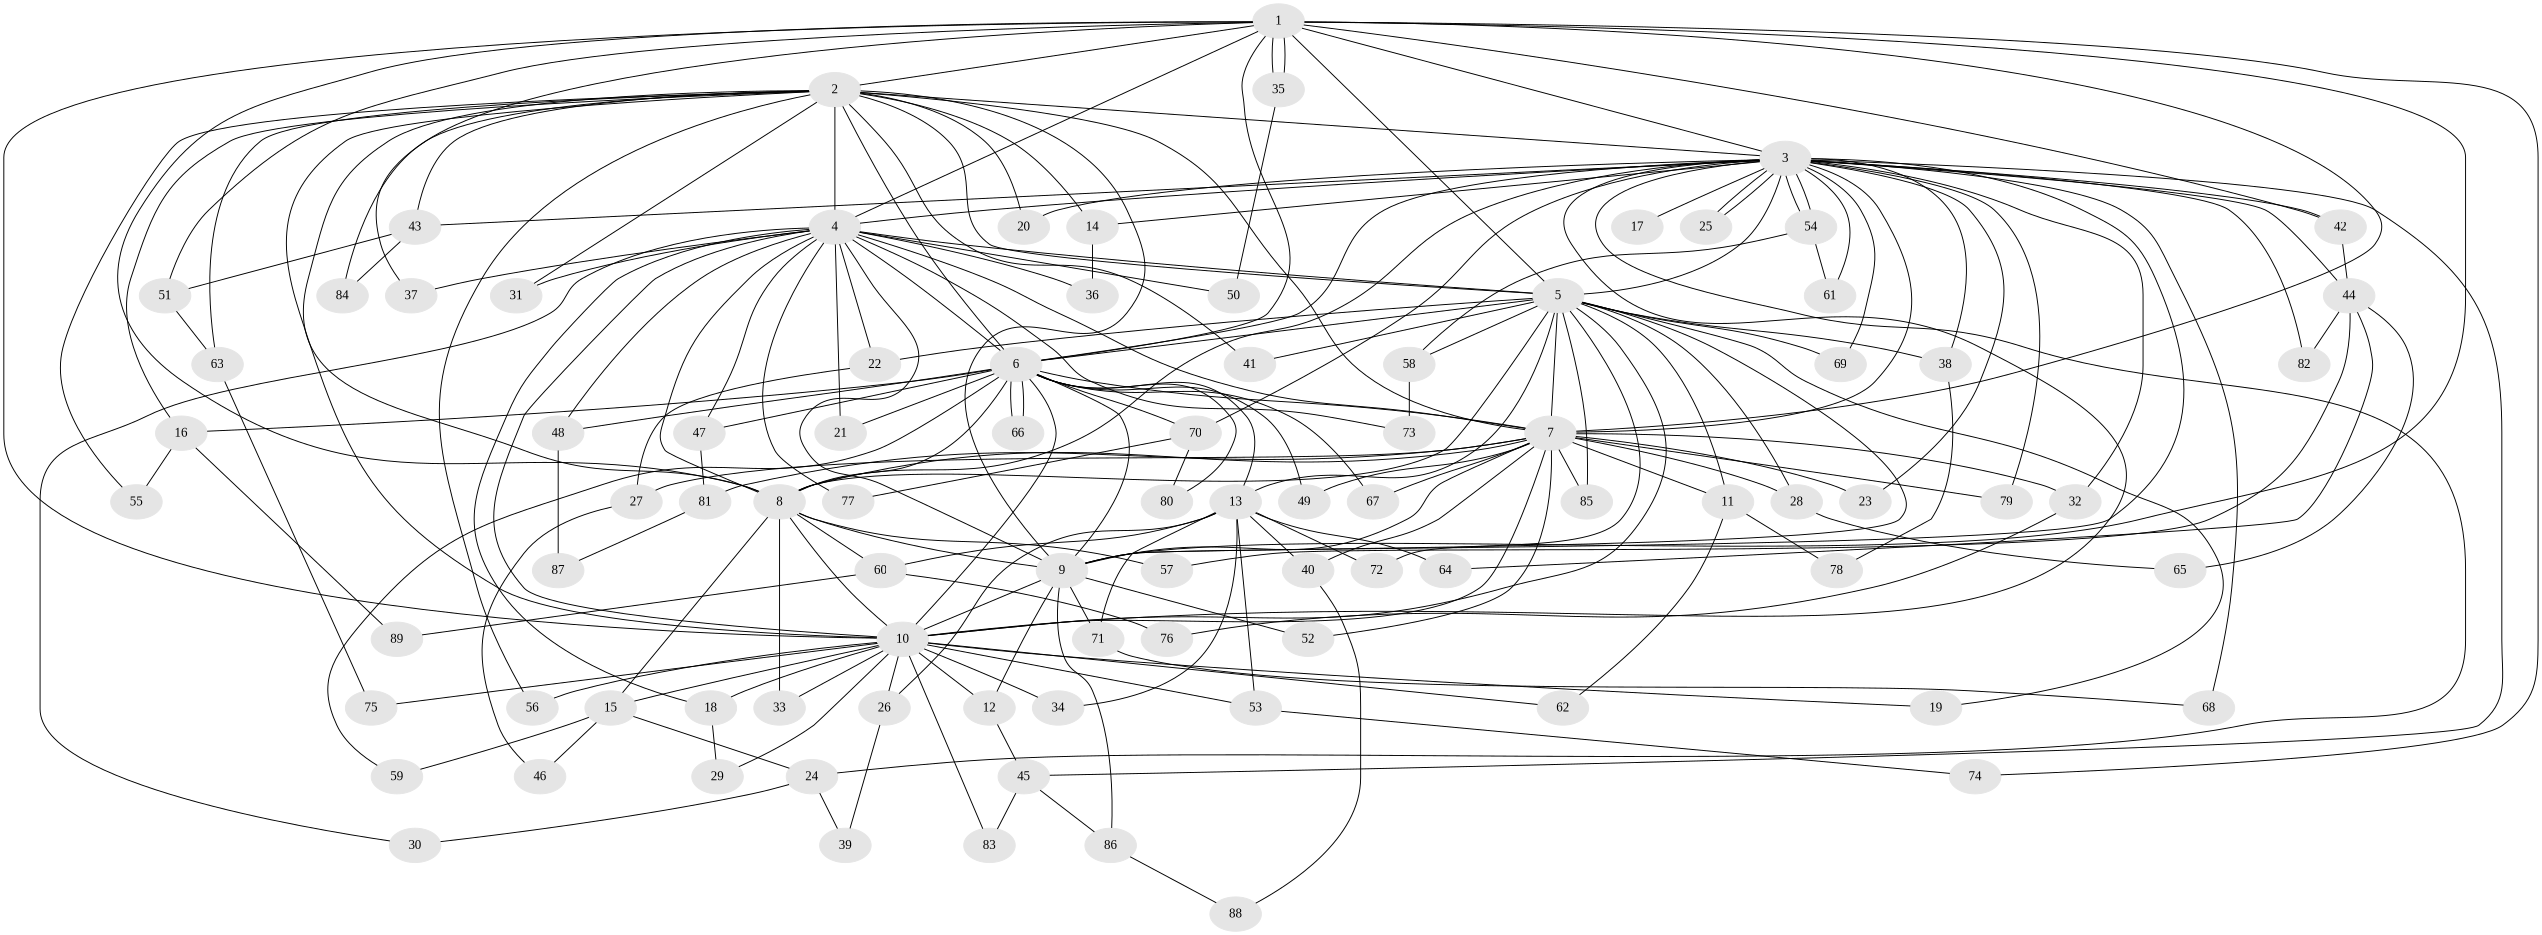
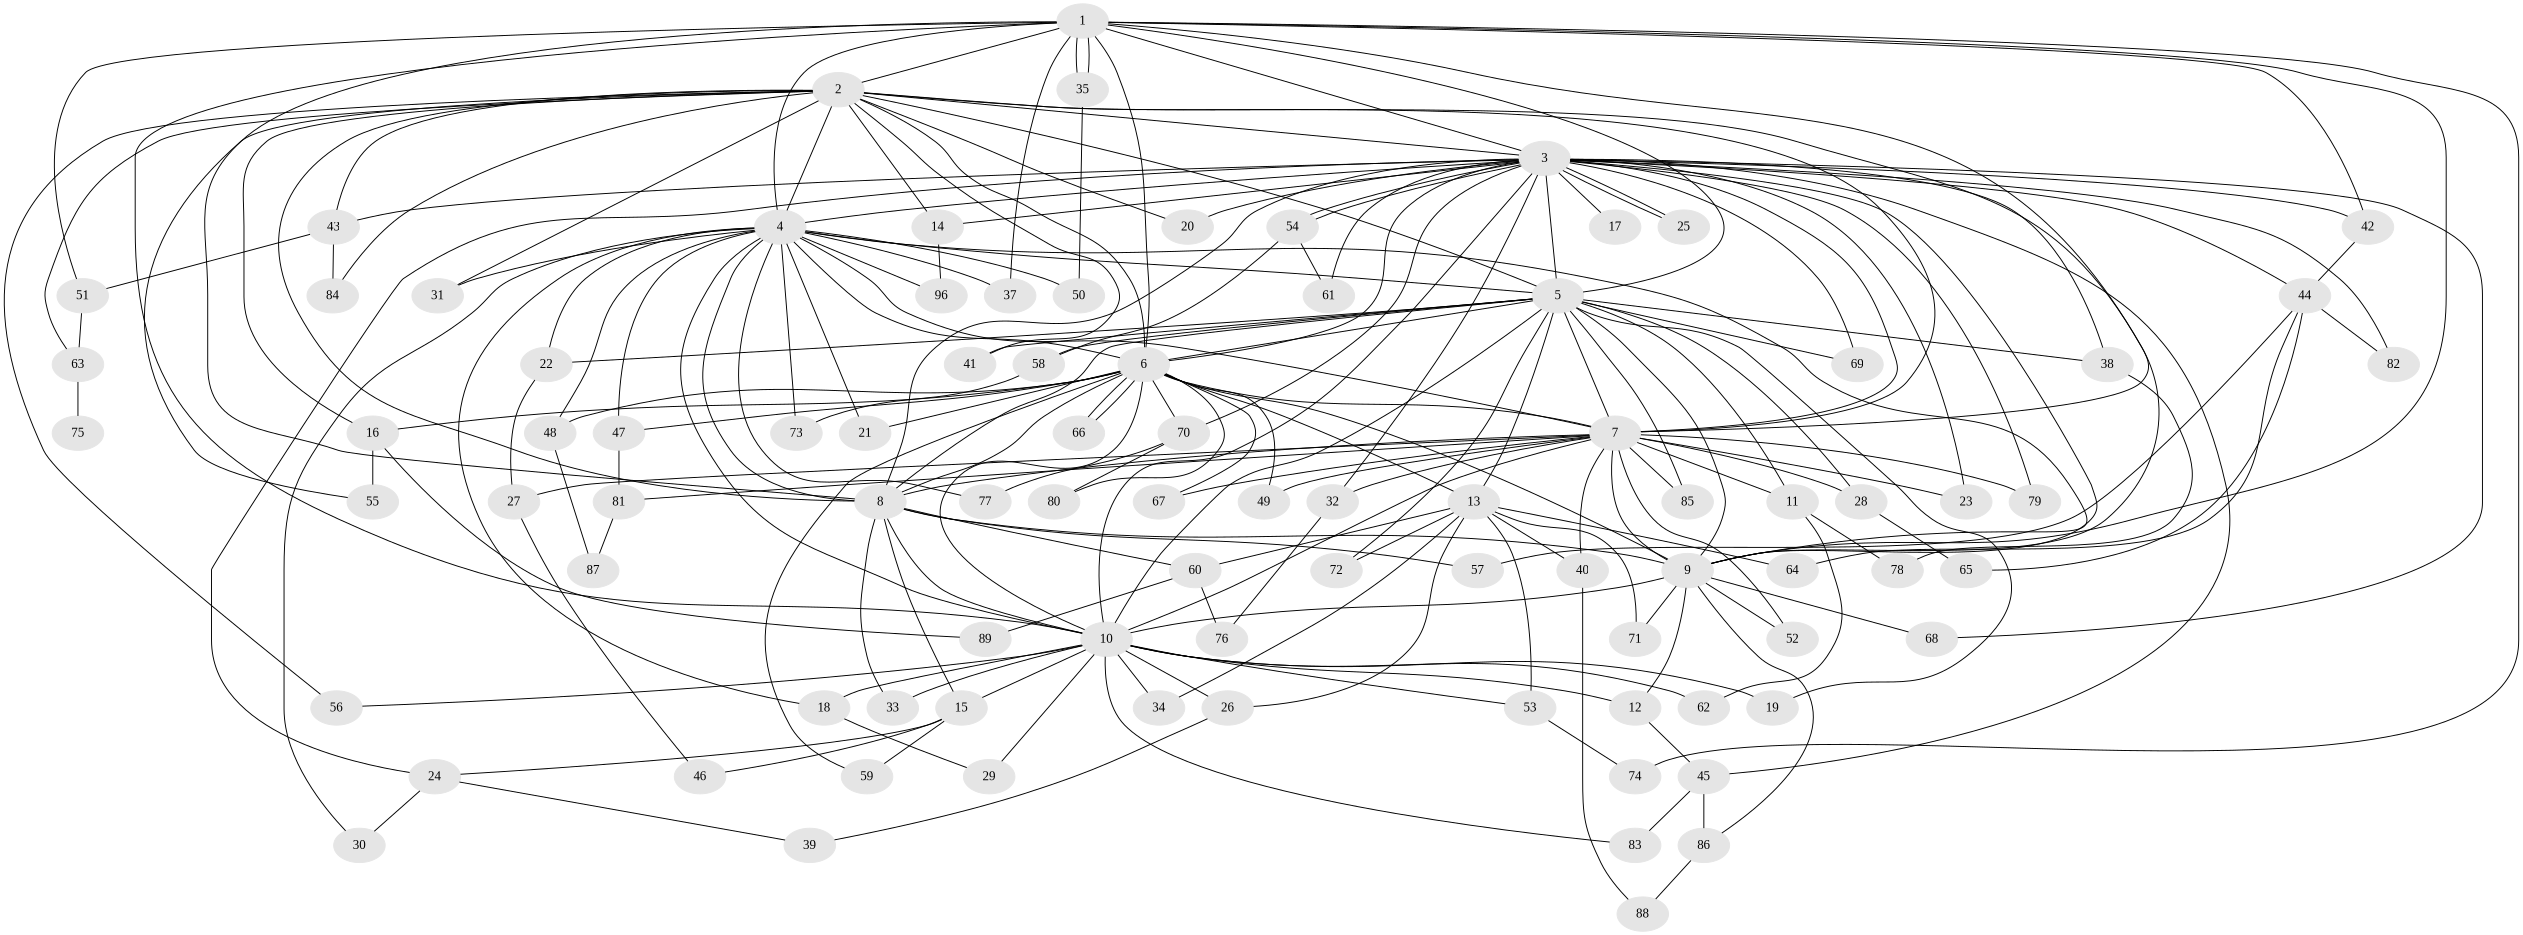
  graph {
    fontname="Liberation Serif"
    node [color=gray90 fontname="Liberation Serif" style=filled]
    edge [fontname="Liberation Serif"]
    1
    2
    3
    4
    5
    6
    7
    8
    9
    10
    35
    37
    42
    51
    74
    14
    16
    20
    31
    41
    43
    55
    56
    63
    84
    17
    23
    24
    25
    32
    38
    44
    45
    54
    61
    68
    69
    70
    79
    82
    18
    21
    22
    30
-   36
+   36 [label=96]
    47
    48
    50
    73
    77
    11
    13
    19
    28
    58
    72
    85
    49
    59
    66
    67
    80
    27
    40
    52
    81
    15
    33
    57
    60
    12
    71
    86
    26
    29
    34
    53
    62
    75
    83
    89
    39
    76
    78
    64
    65
    87
    46
    88
    1 -- 2
    1 -- 3
    1 -- 4
    1 -- 5
    1 -- 6
    1 -- 7
    1 -- 8
    1 -- 9
    1 -- 10
    1 -- 35
    1 -- 35
    1 -- 37
    1 -- 42
    1 -- 51
    1 -- 74
    2 -- 3
    2 -- 4
    2 -- 5
    2 -- 6
    2 -- 7
    2 -- 8
    2 -- 9
-   2 -- 10
    2 -- 14
    2 -- 16
    2 -- 20
    2 -- 31
    2 -- 41
    2 -- 43
    2 -- 55
    2 -- 56
    2 -- 63
    2 -- 84
    3 -- 4
    3 -- 5
    3 -- 6
    3 -- 7
    3 -- 8
    3 -- 9
    3 -- 10
    3 -- 42
    3 -- 14
    3 -- 20
    3 -- 43
    3 -- 17
    3 -- 23
    3 -- 24
    3 -- 25
    3 -- 25
    3 -- 32
    3 -- 38
    3 -- 44
    3 -- 45
    3 -- 54
    3 -- 54
    3 -- 61
    3 -- 68
    3 -- 69
    3 -- 70
    3 -- 79
    3 -- 82
    4 -- 5
    4 -- 6
    4 -- 7
    4 -- 8
    4 -- 9
    4 -- 10
    4 -- 37
    4 -- 31
    4 -- 18
    4 -- 21
    4 -- 22
    4 -- 30
    4 -- 36
    4 -- 47
    4 -- 48
    4 -- 50
    4 -- 73
    4 -- 77
    5 -- 6
    5 -- 7
    5 -- 8
    5 -- 9
    5 -- 10
    5 -- 41
    5 -- 38
    5 -- 69
    5 -- 22
    5 -- 11
    5 -- 13
    5 -- 19
    5 -- 28
    5 -- 58
    5 -- 72
    5 -- 85
    6 -- 7
    6 -- 8
    6 -- 9
    6 -- 10
    6 -- 16
    6 -- 70
    6 -- 21
    6 -- 47
    6 -- 48
    6 -- 13
    6 -- 49
    6 -- 59
    6 -- 66
    6 -- 66
    6 -- 67
    6 -- 80
    7 -- 8
    7 -- 9
    7 -- 10
    7 -- 23
    7 -- 32
    7 -- 79
    7 -- 11
    7 -- 28
    7 -- 85
    7 -- 49
    7 -- 67
    7 -- 27
    7 -- 40
    7 -- 52
    7 -- 81
    8 -- 9
    8 -- 10
    8 -- 15
    8 -- 33
    8 -- 57
    8 -- 60
    9 -- 10
-   71 -- 68
+   9 -- 68
    9 -- 52
    9 -- 12
    9 -- 71
    9 -- 86
    10 -- 56
    10 -- 18
    10 -- 19
    10 -- 15
    10 -- 33
    10 -- 12
    10 -- 26
    10 -- 29
    10 -- 34
    10 -- 53
    10 -- 62
-   10 -- 75
    10 -- 83
    35 -- 50
    42 -- 44
    51 -- 63
    14 -- 36
    16 -- 55
    16 -- 89
    43 -- 51
    43 -- 84
    63 -- 75
    24 -- 30
    24 -- 39
    32 -- 76
    38 -- 78
    44 -- 82
    44 -- 57
    44 -- 64
    44 -- 65
    45 -- 86
    45 -- 83
    54 -- 61
    54 -- 58
    70 -- 77
    70 -- 80
    18 -- 29
    22 -- 27
    47 -- 81
    48 -- 87
    11 -- 62
    11 -- 78
    13 -- 72
    13 -- 40
    13 -- 60
    13 -- 71
    13 -- 26
    13 -- 34
    13 -- 53
    13 -- 64
    28 -- 65
    58 -- 73
    27 -- 46
    40 -- 88
    81 -- 87
    15 -- 24
    15 -- 59
    15 -- 46
    60 -- 89
    60 -- 76
    12 -- 45
    86 -- 88
    26 -- 39
    53 -- 74
  }
